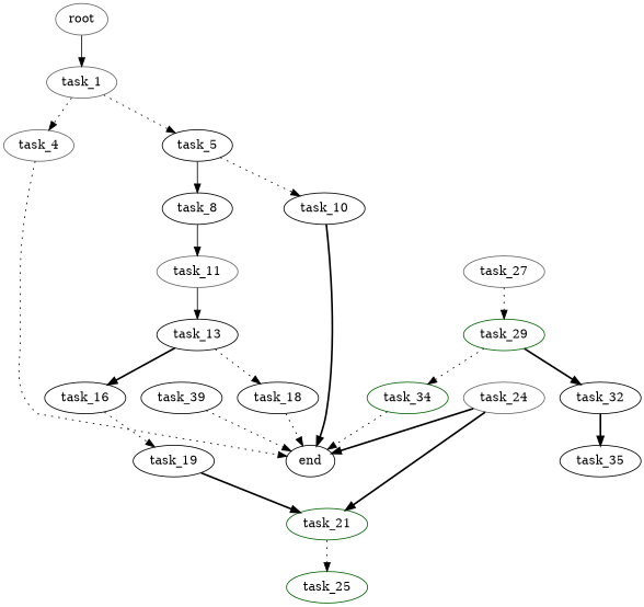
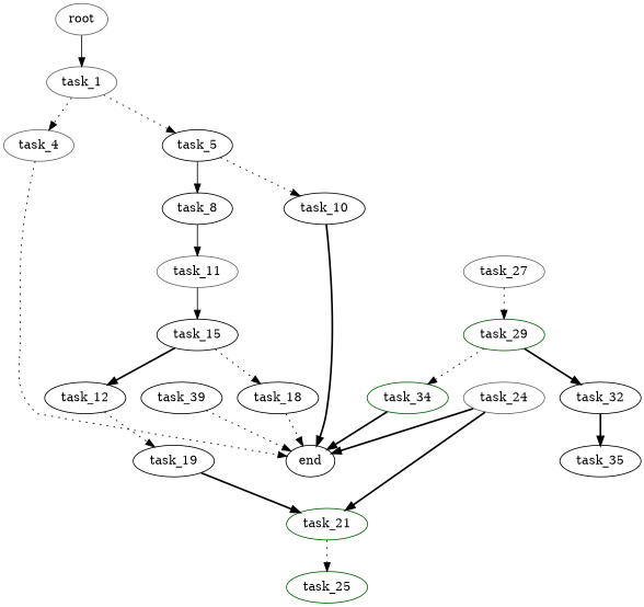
  digraph {
    node [color=black]
    edge [style=dotted]
    root [color=gray40]
    task_1 [color=gray40]
    task_4 [color=gray40]
    task_5
    end
    task_8
    task_10
    task_11 [color=gray40]
-   task_13
-   task_16
+   task_13 [label=task_15]
+   task_16 [label=task_12]
    task_18
    task_19
    task_21 [color=darkgreen]
    task_25 [color=darkgreen]
    task_24 [color=gray40]
    task_27 [color=gray40]
    task_29 [color=darkgreen]
    task_32
    task_34 [color=darkgreen]
    task_35
    task_39
    root -> task_1 [style=solid]
    task_1 -> task_4
    task_1 -> task_5
    task_4 -> end
    task_5 -> task_8 [style=solid]
    task_5 -> task_10
    task_8 -> task_11 [style=solid]
    task_10 -> end [style=bold]
    task_11 -> task_13 [style=solid]
    task_13 -> task_16 [style=bold]
    task_13 -> task_18
    task_16 -> task_19
    task_18 -> end
    task_19 -> task_21 [style=bold]
    task_21 -> task_25
    task_24 -> end [style=bold]
    task_24 -> task_21 [style=bold]
    task_27 -> task_29
    task_29 -> task_32 [style=bold]
    task_29 -> task_34
    task_32 -> task_35 [style=bold]
-   task_34 -> end
+   task_34 -> end [style=bold]
    task_39 -> end
  }
